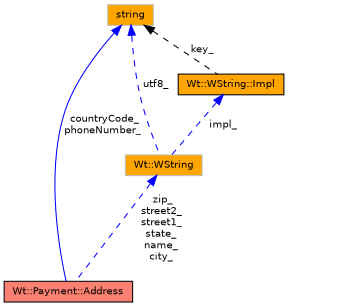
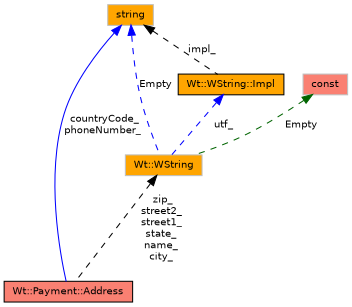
  digraph {
    node [color=grey75 fillcolor=orange fontname=Helvetica fontsize=10 shape=record style=filled]
    edge [color=blue dir=back fontname=Helvetica fontsize=10 labelfontname=Helvetica labelfontsize=10 style=dashed]
    n1 [color=black fillcolor=salmon fontcolor=black height=0.2 label="Wt::Payment::Address" width=0.4]
    n2 [height=0.2 label="Wt::WString" width=0.4]
    n3 [color=black height=0.2 label="Wt::WString::Impl" width=0.4]
    n4 [height=0.2 label=string width=0.4]
-   n2 -> n1 [label=" zip_\nstreet2_\nstreet1_\nstate_\nname_\ncity_"]
-   n3 -> n2 [label=" impl_"]
+   n5 [fillcolor=salmon height=0.2 label=const width=0.4]
+   n2 -> n1 [color=black label=" zip_\nstreet2_\nstreet1_\nstate_\nname_\ncity_"]
+   n3 -> n2 [label=" utf_"]
    n4 -> n1 [label=" countryCode_\nphoneNumber_" style=solid]
-   n4 -> n2 [label=" utf8_"]
-   n4 -> n3 [color=black label=" key_"]
+   n4 -> n2 [label=" Empty"]
+   n4 -> n3 [color=black label=" impl_"]
+   n5 -> n2 [color=darkgreen label=" Empty"]
  }
